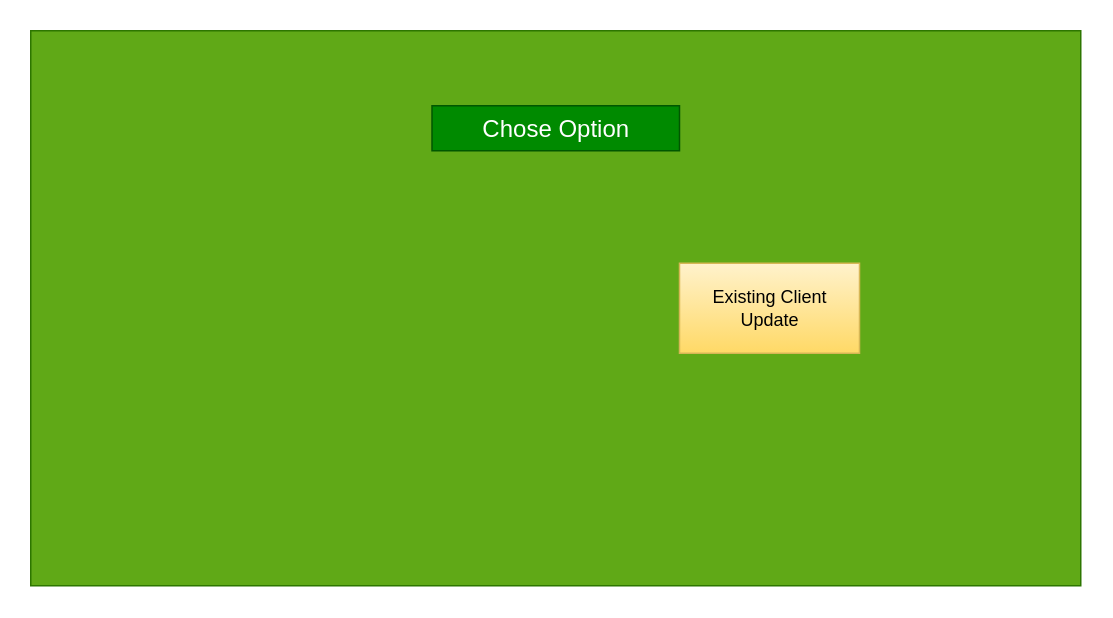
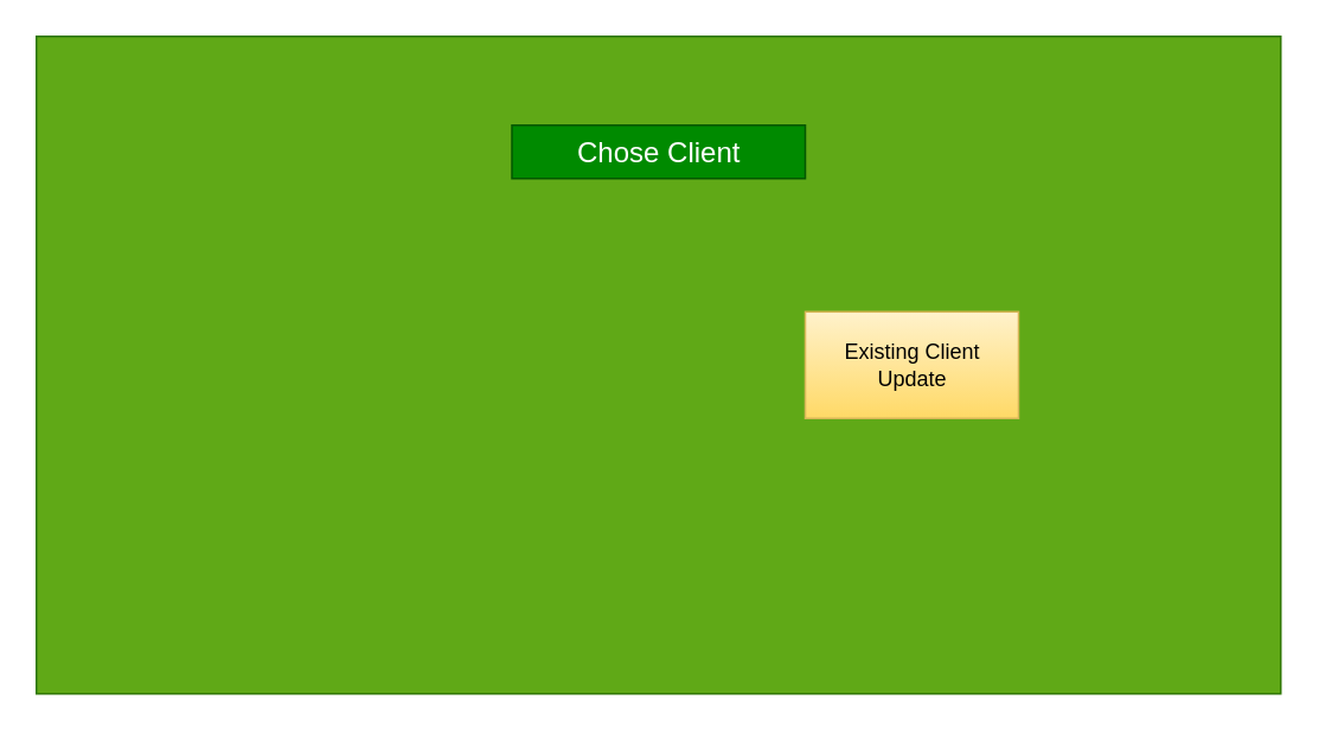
  <mxCell id="0" />
  <mxCell id="1" parent="0" />
  <mxCell id="2" value="" style="rounded=0;whiteSpace=wrap;html=1;fillColor=#60a917;fontColor=#ffffff;strokeColor=#2D7600;" parent="1" vertex="1"><mxGeometry x="20" y="20" width="700" height="370" as="geometry" /></mxCell>
- <mxCell id="3" value="&lt;font style=&quot;font-size: 16px;&quot;&gt;Chose Option&lt;/font&gt;" style="text;html=1;align=center;verticalAlign=middle;whiteSpace=wrap;rounded=0;fillColor=#008a00;fontColor=#ffffff;strokeColor=#005700;" parent="1" vertex="1"><mxGeometry x="287.5" y="70" width="165" height="30" as="geometry" /></mxCell>
+ <mxCell id="3" value="&lt;font style=&quot;font-size: 16px;&quot;&gt;Chose Client&lt;/font&gt;" style="text;html=1;align=center;verticalAlign=middle;whiteSpace=wrap;rounded=0;fillColor=#008a00;fontColor=#ffffff;strokeColor=#005700;" parent="1" vertex="1"><mxGeometry x="287.5" y="70" width="165" height="30" as="geometry" /></mxCell>
  <mxCell id="4" value="&lt;font color=&quot;#000000&quot;&gt;Existing Client&lt;/font&gt;&lt;div&gt;&lt;font color=&quot;#000000&quot;&gt;Update&lt;/font&gt;&lt;/div&gt;" style="rounded=0;whiteSpace=wrap;html=1;fillColor=#fff2cc;gradientColor=#ffd966;strokeColor=#d6b656;" parent="1" vertex="1"><mxGeometry x="452.5" y="175" width="120" height="60" as="geometry" /></mxCell>
